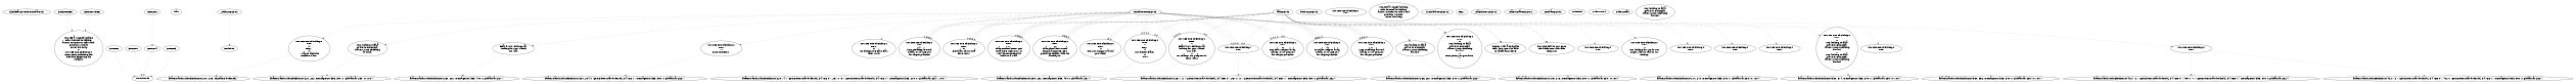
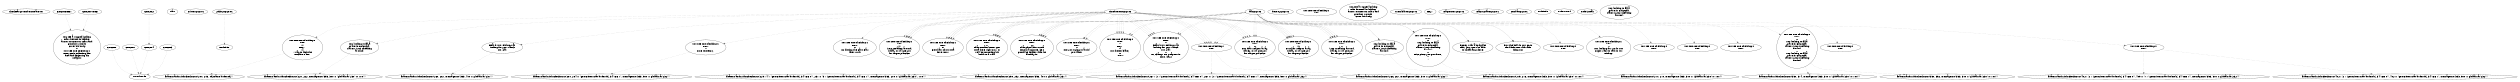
  digraph {
    node [color="#000000" fillcolor="#FFFFFF" style=filled]
    edge [color="#555555" style=dotted]
    checkPartyMembersNearDoor
    n2 [label="You see a rugged looking\nman dressed in leather\narmor. Numerous scars and\ngunshot wounds\n cover his body.\n---\nYou see one of Bishop's\nmen. He is scanning the\narea and fingering his\nweapon."]
    CLICK_PREV
    stored_node [color="" fillcolor="" style=""]
    CLICK_0
    CLICK_1
    CLICK_2
    CLICK_4
    CLICK_3
    CLICK_MORE
    start
+   critter_p_proc
    pickup_p_proc
    Node998
    n15 [label="You see one of Bishop's\nmen.\n---\nHey! \n---\nYou better leave, \n---\n. Now."]
    talk_p_proc
    n17 [label="You see one of Bishop's\nmen.\n---\nHeard Mrs. Bishop was\nlooking for you. Watch\nout, pal.\n---\nYo, champ. No weapons in\nhere, 'kay?"]
    n18 [label="You see one of Bishop's\nmen."]
    n19 [label="You see one of Bishop's\nmen.\n---\nPut that weapon away,\nslaver, or I'll use you\nfor target practice."]
    n20 [label="You see one of Bishop's\nmen.\n---\nPut that weapon away,\ntribal, or I'll use you\nfor target practice."]
    n21 [label="You see one of Bishop's\nmen.\n---\nStop sneaking around,\nslaver, or I'll use you\nfor target practice."]
    n22 [label="You see one of Bishop's\nmen.\n---\nStop sneaking around,\ntribal, or I'll use you\nfor target practice."]
    n23 [label="You see one of Bishop's\nmen.\n---\nGet that robot outta\nhere. Now."]
    n24 [label="You see one of Bishop's\nmen.\n---\nThat mutant better get\noutta here right now, or\nwe'll be mounting his\nhead on a wall."]
    n25 [label="You see one of Bishop's\nmen.\n---\nThat ghoul ain't outta\nhere in a minute, he's\ngonna be deader than he\nalready is."]
    n26 [label="You see one of Bishop's\nmen."]
    n27 [label="How the hell do you go to\nthe bathroom with that\nthing on?"]
    n28 [label="You see one of Bishop's\nmen.\n---\nYou looking to fill a\ngrave in Golgotha,\nslaver? Stop sneaking\naround.\n---\nNice piece you got there,\n---\n."]
    n29 [label="You looking to fill a\ngrave in Golgotha,\nslaver? Stop sneaking\naround."]
    n30 [label="You see one of Bishop's\nmen.\n---\nYou looking to fill a\ngrave in Golgotha,\nslaver? Stop sneaking\naround.\n---\nYou looking to fill a\ngrave in Golgotha,\nslaver? Stop sneaking\naround."]
    n31 [label="You see one of Bishop's\nmen.\n---\nAre you trying to avoid\nyour fans?"]
    n32 [label="Honey, with a body like\nthat, you won't be able\nto sneak anywhere."]
    n33 [label="You see one of Bishop's\nmen."]
    n34 [label="You see one of Bishop's\nmen."]
    n35 [label="You see one of Bishop's\nmen."]
    n36 [label="You see one of Bishop's\nmen.\n---\nYou looking for work? You\nmight want to talk to Mr.\nBishop."]
    n37 [label="You see one of Bishop's\nmen."]
    n38 [label="You see one of Bishop's\nmen."]
    "floater_rand_with_check_cust(229 - (4 * (get_critter_stat(dude_obj, 34) == 0)), 231 + (5 * (get_critter_stat(dude_obj, 34) == 1)), message_str(353, 200 + (global_var(230) / 100)))" [color="" fillcolor="" style=""]
    "floater_rand_with_check_cust(250, 252, message_str(353, 400 + global_var(231)))" [color="" fillcolor="" style=""]
    "floater_rand_with_check_cust(267 - (2 * (get_critter_stat(dude_obj, 34) == 0)), 267 + (2 * (get_critter_stat(dude_obj, 34) == 1)), message_str(353, 500 + global_var(232)))" [color="" fillcolor="" style=""]
    "floater_rand_with_check_cust(266, 267, message_str(353, 500 + global_var(232)))" [color="" fillcolor="" style=""]
    "floater_rand_with_check_cust(210, 210, message_str(353, 300 + (global_var(230) % 100)))" [color="" fillcolor="" style=""]
    "floater_rand_with_check_cust(215, 216, message_str(353, 300 + (global_var(230) % 100)))" [color="" fillcolor="" style=""]
    "floater_rand_with_check_cust(350, 374, message_str(353, 300 + (global_var(230) % 100)))" [color="" fillcolor="" style=""]
    "floater_rand_with_check_cust(350, 352, message_str(353, 300 + (global_var(230) % 100)))" [color="" fillcolor="" style=""]
    "floater_rand_with_check_cust(402 - (2 * (get_critter_stat(dude_obj, 34) == 0)), 409 + (7 * (get_critter_stat(dude_obj, 34) == 1)), message_str(353, 500 + global_var(232)))" [color="" fillcolor="" style=""]
    "floater_rand_with_check_cust(402 - (2 * (get_critter_stat(dude_obj, 34) == 0)), 402 + (get_critter_stat(dude_obj, 34) == 1), message_str(353, 500 + global_var(232)))" [color="" fillcolor="" style=""]
    destroy_p_proc
    n50 [label="You see one of Bishop's\nmen."]
    n51 [label="You see a rugged looking\nman dressed in leather\narmor. Numerous scars and\ngunshot wounds\n cover his body."]
    use_skill_on_p_proc
    n53 [label="Hey! "]
    map_enter_p_proc
    map_update_p_proc
    timed_event_p_proc
    n57 [label="You see one of Bishop's\nmen.\n---\nHey! \n---\n! Way to kick the\nEnclave's ass!"]
    n58 [label="You looking to fill a\ngrave in Golgotha,\nslaver? Stop sneaking\naround."]
    n59 [label="Heard Mrs. Bishop was\nlooking for you. Watch\nout, pal."]
    n60 [label="You see one of Bishop's\nmen.\n---\nLove the films, "]
    n61 [label="You see one of Bishop's\nmen.\n---\nI'm hitting the Cat's Paw\nafter work."]
    "floater_rand_with_check_cust(200, 203, obj_name(dude_obj))" [color="" fillcolor="" style=""]
    "floater_rand_with_check_cust(220, 222, message_str(353, 300 + (global_var(230) % 100)))" [color="" fillcolor="" style=""]
    "floater_rand_with_check_cust(260, 261, message_str(353, 400 + global_var(231)))" [color="" fillcolor="" style=""]
    "floater_rand_with_check_cust(280, 284 + (get_critter_stat(dude_obj, 34) == 1), message_str(353, 500 + global_var(232)))" [color="" fillcolor="" style=""]
    combat_p_proc
    Node999
    NodeArmed
    NodeSneak
    n70 [label="You looking to fill a\ngrave in Golgotha,\nslaver? Stop sneaking\naround."]
    CLICK_PREV -> n2
    CLICK_0 -> stored_node
    CLICK_1 -> stored_node
    CLICK_2 -> CLICK_4
    CLICK_4 -> stored_node
    CLICK_3 -> stored_node
    CLICK_MORE -> n2
    pickup_p_proc -> Node998
    n15 -> "floater_rand_with_check_cust(229 - (4 * (get_critter_stat(dude_obj, 34) == 0)), 231 + (5 * (get_critter_stat(dude_obj, 34) == 1)), message_str(353, 200 + (global_var(230) / 100)))"
    talk_p_proc -> n15
    talk_p_proc -> n15
    talk_p_proc -> n17
    talk_p_proc -> n17
    talk_p_proc -> n18
    talk_p_proc -> n18
    talk_p_proc -> n19
    talk_p_proc -> n19
    talk_p_proc -> n20
    talk_p_proc -> n20
    talk_p_proc -> n21
    talk_p_proc -> n21
    talk_p_proc -> n22
    talk_p_proc -> n22
    talk_p_proc -> n23
    talk_p_proc -> n23
    talk_p_proc -> n24
    talk_p_proc -> n24
    talk_p_proc -> n25
    talk_p_proc -> n25
    talk_p_proc -> n26
    talk_p_proc -> n27
    talk_p_proc -> n28
    talk_p_proc -> n29
    talk_p_proc -> n30
    talk_p_proc -> n31
    talk_p_proc -> n32
    talk_p_proc -> n33
    talk_p_proc -> n34
    talk_p_proc -> n35
    talk_p_proc -> n36
    talk_p_proc -> n37
    talk_p_proc -> n38
    n17 -> "floater_rand_with_check_cust(250, 252, message_str(353, 400 + global_var(231)))"
    n18 -> "floater_rand_with_check_cust(267 - (2 * (get_critter_stat(dude_obj, 34) == 0)), 267 + (2 * (get_critter_stat(dude_obj, 34) == 1)), message_str(353, 500 + global_var(232)))"
    n18 -> "floater_rand_with_check_cust(266, 267, message_str(353, 500 + global_var(232)))"
    n28 -> "floater_rand_with_check_cust(210, 210, message_str(353, 300 + (global_var(230) % 100)))"
    n29 -> "floater_rand_with_check_cust(215, 216, message_str(353, 300 + (global_var(230) % 100)))"
    n30 -> "floater_rand_with_check_cust(350, 374, message_str(353, 300 + (global_var(230) % 100)))"
    n30 -> "floater_rand_with_check_cust(350, 352, message_str(353, 300 + (global_var(230) % 100)))"
    n34 -> "floater_rand_with_check_cust(402 - (2 * (get_critter_stat(dude_obj, 34) == 0)), 409 + (7 * (get_critter_stat(dude_obj, 34) == 1)), message_str(353, 500 + global_var(232)))"
    n34 -> "floater_rand_with_check_cust(402 - (2 * (get_critter_stat(dude_obj, 34) == 0)), 402 + (get_critter_stat(dude_obj, 34) == 1), message_str(353, 500 + global_var(232)))"
    timed_event_p_proc -> n15
    timed_event_p_proc -> n15
    timed_event_p_proc -> n15
    timed_event_p_proc -> n15
    timed_event_p_proc -> n17
    timed_event_p_proc -> n17
    timed_event_p_proc -> n17
    timed_event_p_proc -> n17
    timed_event_p_proc -> n18
    timed_event_p_proc -> n18
    timed_event_p_proc -> n18
    timed_event_p_proc -> n18
    timed_event_p_proc -> n19
    timed_event_p_proc -> n19
    timed_event_p_proc -> n19
    timed_event_p_proc -> n19
    timed_event_p_proc -> n20
    timed_event_p_proc -> n20
    timed_event_p_proc -> n20
    timed_event_p_proc -> n20
    timed_event_p_proc -> n21
    timed_event_p_proc -> n21
    timed_event_p_proc -> n21
    timed_event_p_proc -> n21
    timed_event_p_proc -> n22
    timed_event_p_proc -> n22
    timed_event_p_proc -> n22
    timed_event_p_proc -> n22
    timed_event_p_proc -> n23
    timed_event_p_proc -> n23
    timed_event_p_proc -> n23
    timed_event_p_proc -> n23
    timed_event_p_proc -> n24
    timed_event_p_proc -> n24
    timed_event_p_proc -> n24
    timed_event_p_proc -> n24
    timed_event_p_proc -> n25
    timed_event_p_proc -> n25
    timed_event_p_proc -> n25
    timed_event_p_proc -> n25
    timed_event_p_proc -> n27
    timed_event_p_proc -> n28
    timed_event_p_proc -> n29
    timed_event_p_proc -> n31
    timed_event_p_proc -> n31
    timed_event_p_proc -> n32
    timed_event_p_proc -> n57
    timed_event_p_proc -> n58
    timed_event_p_proc -> n59
    timed_event_p_proc -> n60
    timed_event_p_proc -> n61
    n57 -> "floater_rand_with_check_cust(200, 203, obj_name(dude_obj))"
    n58 -> "floater_rand_with_check_cust(220, 222, message_str(353, 300 + (global_var(230) % 100)))"
    n59 -> "floater_rand_with_check_cust(260, 261, message_str(353, 400 + global_var(231)))"
    n60 -> "floater_rand_with_check_cust(280, 284 + (get_critter_stat(dude_obj, 34) == 1), message_str(353, 500 + global_var(232)))"
  }
